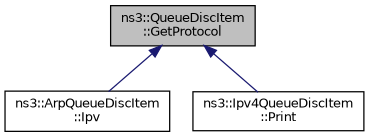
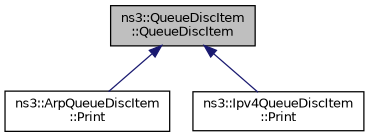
  digraph {
    rankdir=TB
    node [color=black fillcolor=white fontname=Helvetica fontsize=10 shape=record style=filled]
    edge [color=midnightblue dir=back fontname=Helvetica fontsize=10 labelfontname=Helvetica labelfontsize=10 style=solid]
-   n1 [fillcolor=grey75 fontcolor=black height=0.2 label="ns3::QueueDiscItem\l::GetProtocol" width=0.4]
-   n2 [height=0.2 label="ns3::ArpQueueDiscItem\l::Ipv" width=0.4]
+   n1 [fillcolor=grey75 fontcolor=black height=0.2 label="ns3::QueueDiscItem\l::QueueDiscItem" width=0.4]
+   n2 [height=0.2 label="ns3::ArpQueueDiscItem\l::Print" width=0.4]
    n3 [height=0.2 label="ns3::Ipv4QueueDiscItem\l::Print" width=0.4]
    n1 -> n2
    n1 -> n3
  }
